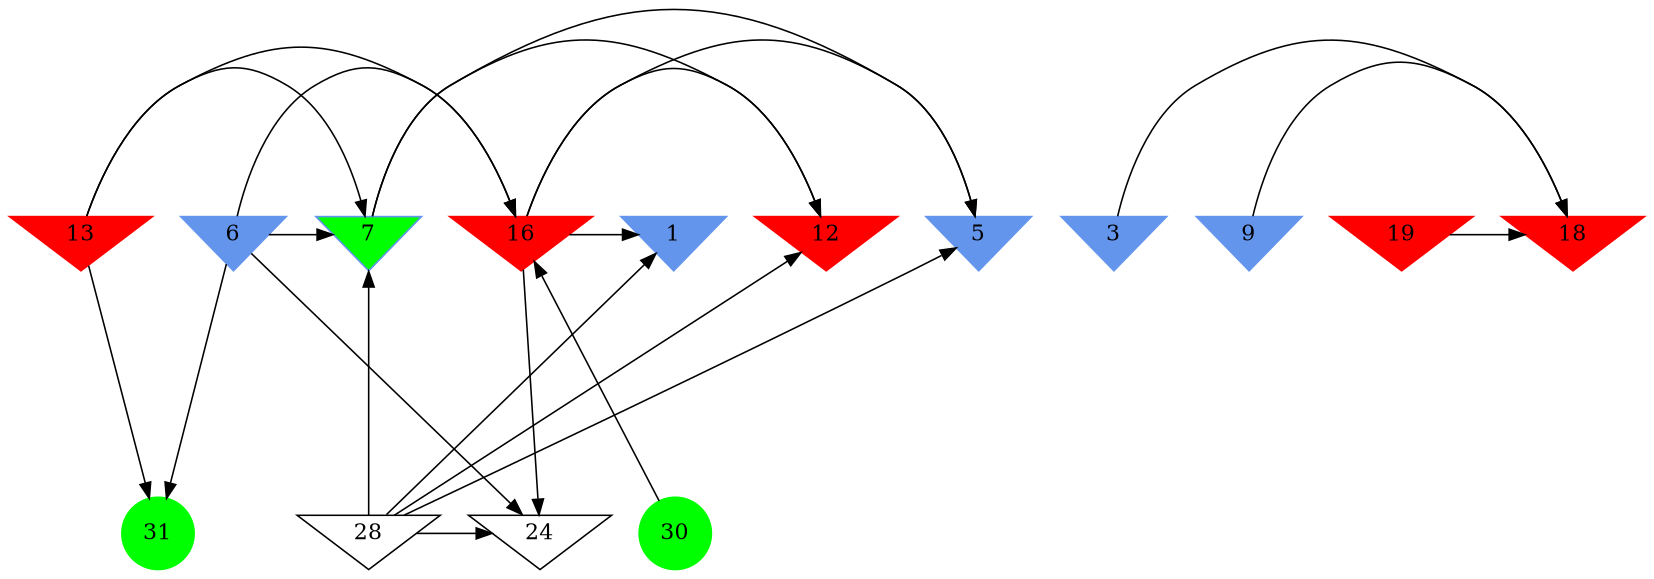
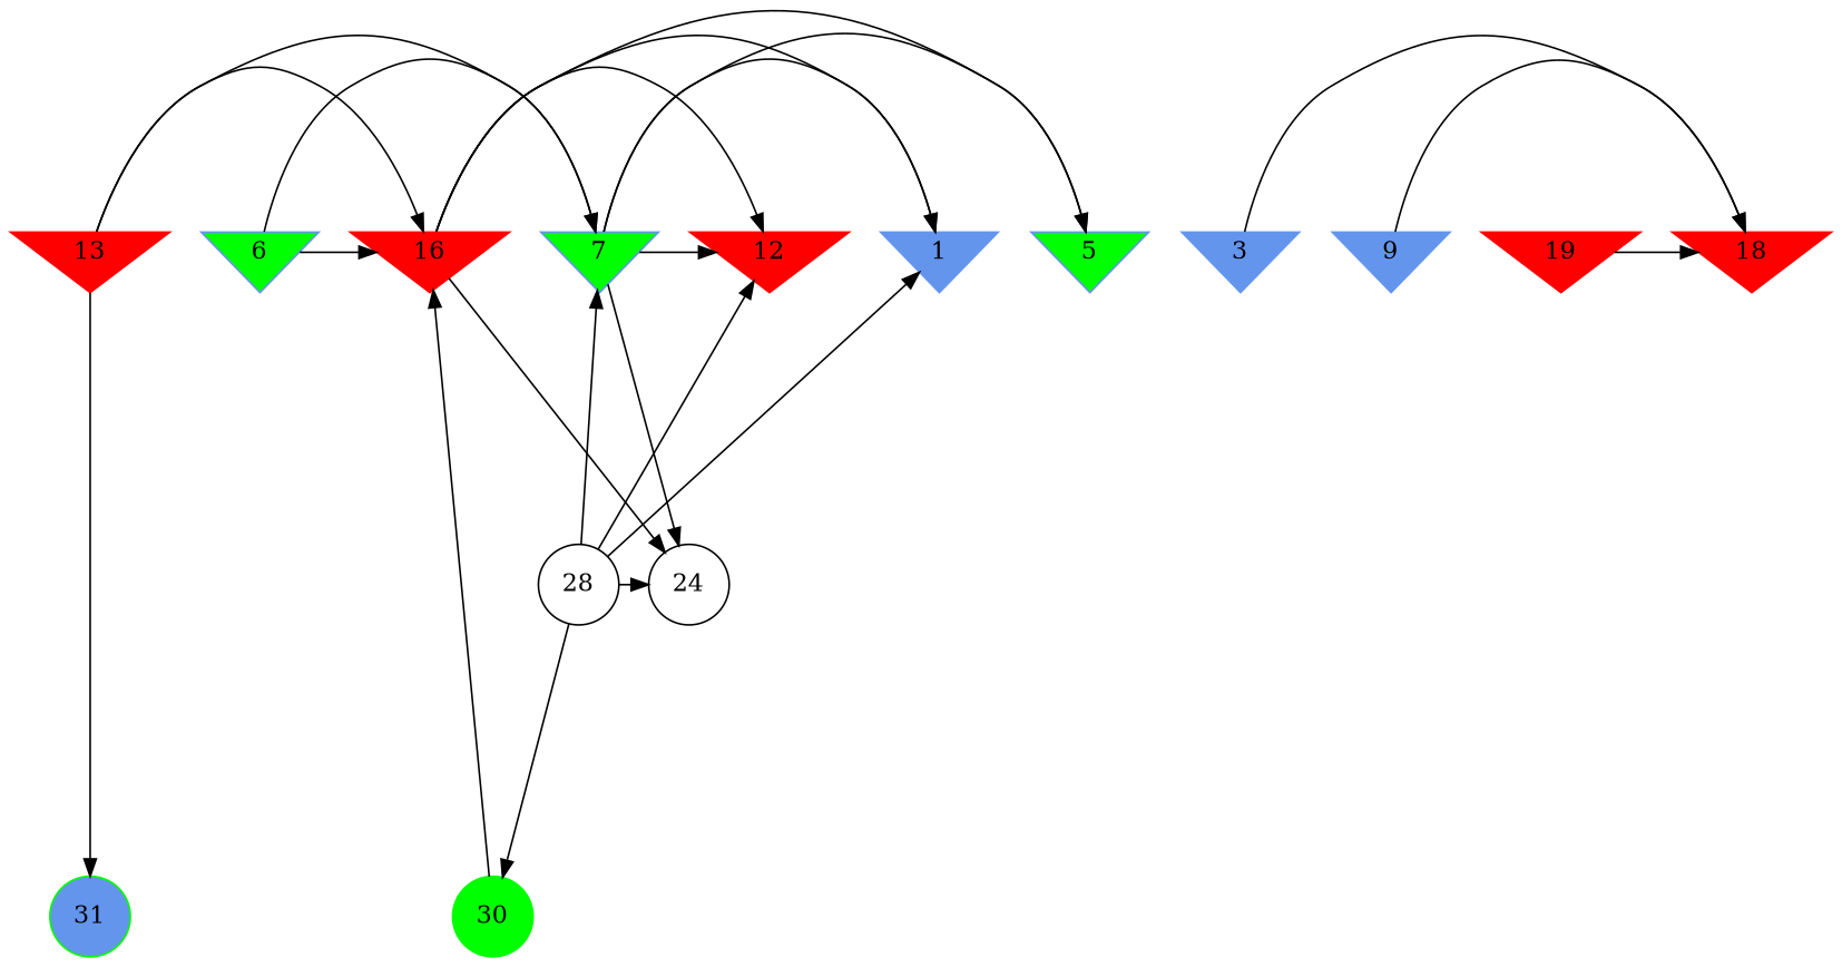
  digraph {
    ranksep=2.0
    node [color=cornflowerblue shape=invtriangle style=filled]
    1
    3
-   5
-   6
+   5 [fillcolor=green]
+   6 [fillcolor=green]
    7 [fillcolor=green]
    9
    12 [color=red]
    13 [color=red]
    16 [color=red]
    18 [color=red]
    19 [color=red]
-   24 [color=black style=""]
-   28 [color=black style=""]
+   24 [color=black shape=circle style=""]
+   28 [color=black shape=circle style=""]
    30 [color=green shape=circle]
-   31 [color=green shape=circle]
+   31 [color=green shape=circle fillcolor=cornflowerblue]
    subgraph sub_1 {
      rank=same
      1
      3
      5
      6
      7
      9
      12
      13
      16
      18
      19
    }
    subgraph sub_2 {
      rank=same
      24
      28
    }
    subgraph sub_3 {
      rank=same
      30
      31
    }
    3 -> 18
    6 -> 7
    6 -> 16
-   6 -> 31
+   7 -> 1
    7 -> 5
    7 -> 12
-   6 -> 24
+   7 -> 24
    9 -> 18
    13 -> 7
    13 -> 16
    13 -> 31
    16 -> 1
    16 -> 5
    16 -> 12
    16 -> 24
    19 -> 18
    28 -> 1
-   28 -> 5
+   28 -> 30
    28 -> 7
    28 -> 12
    28 -> 24
    30 -> 16
  }
